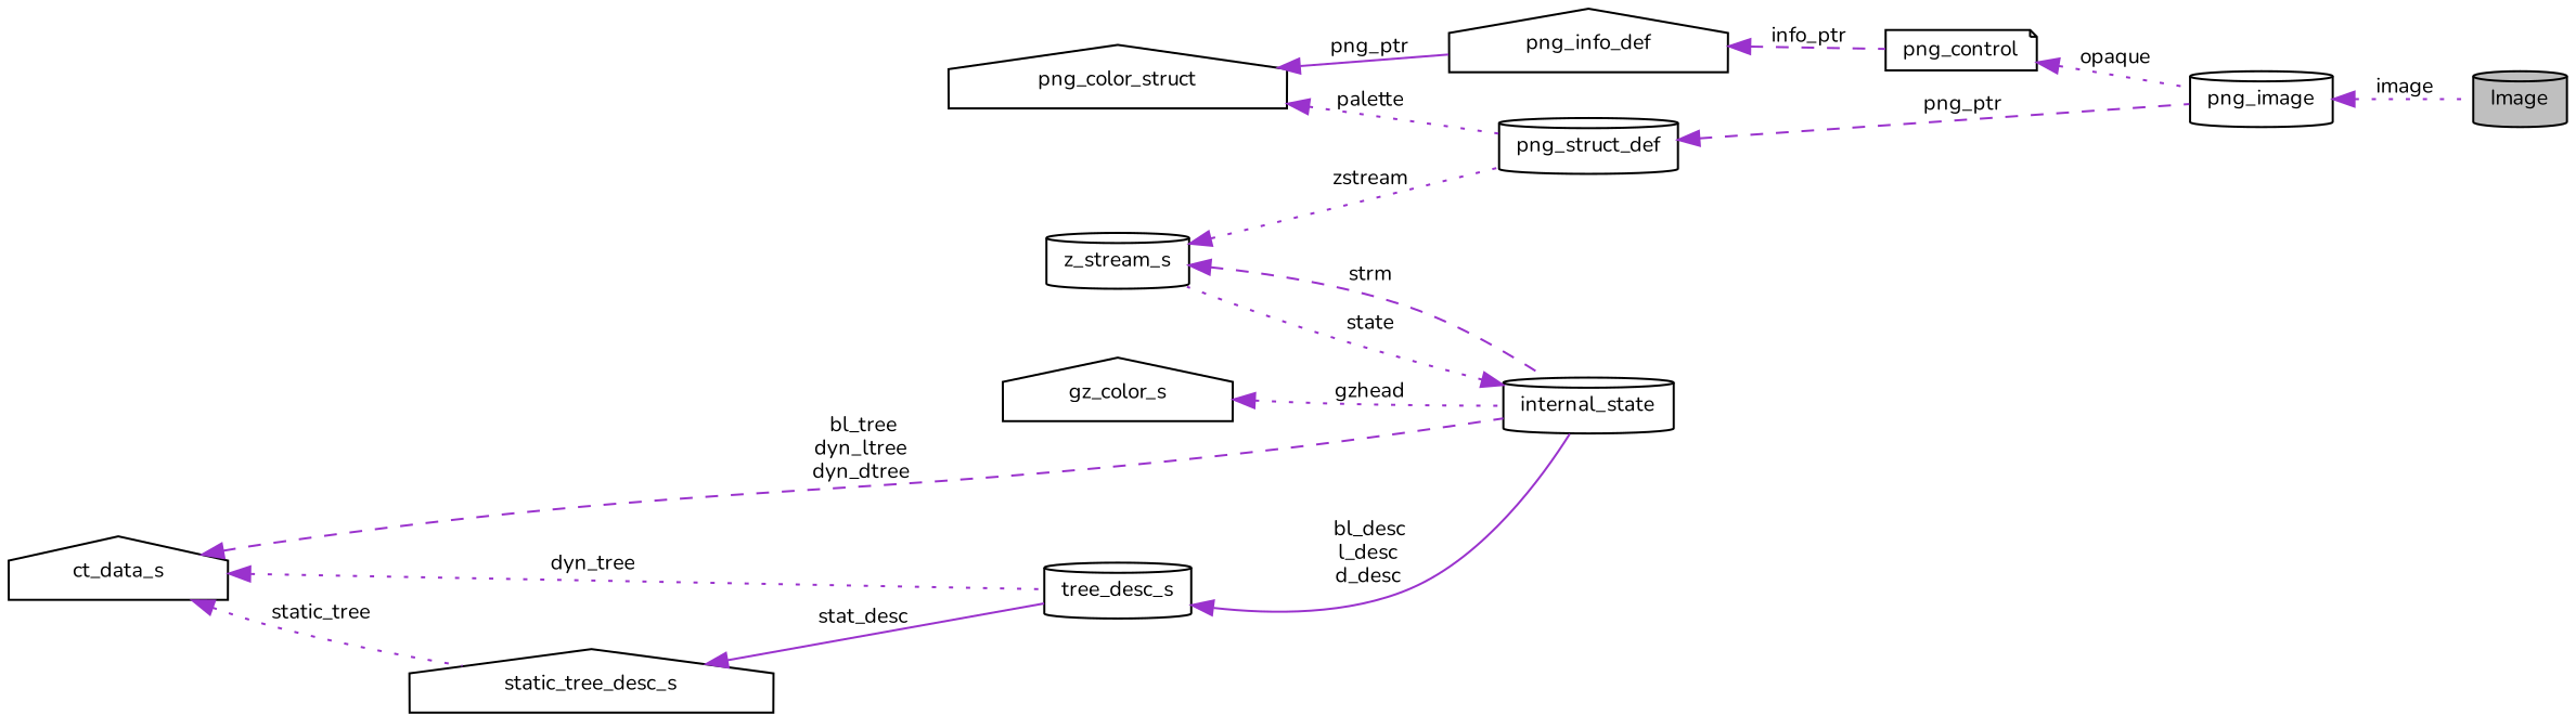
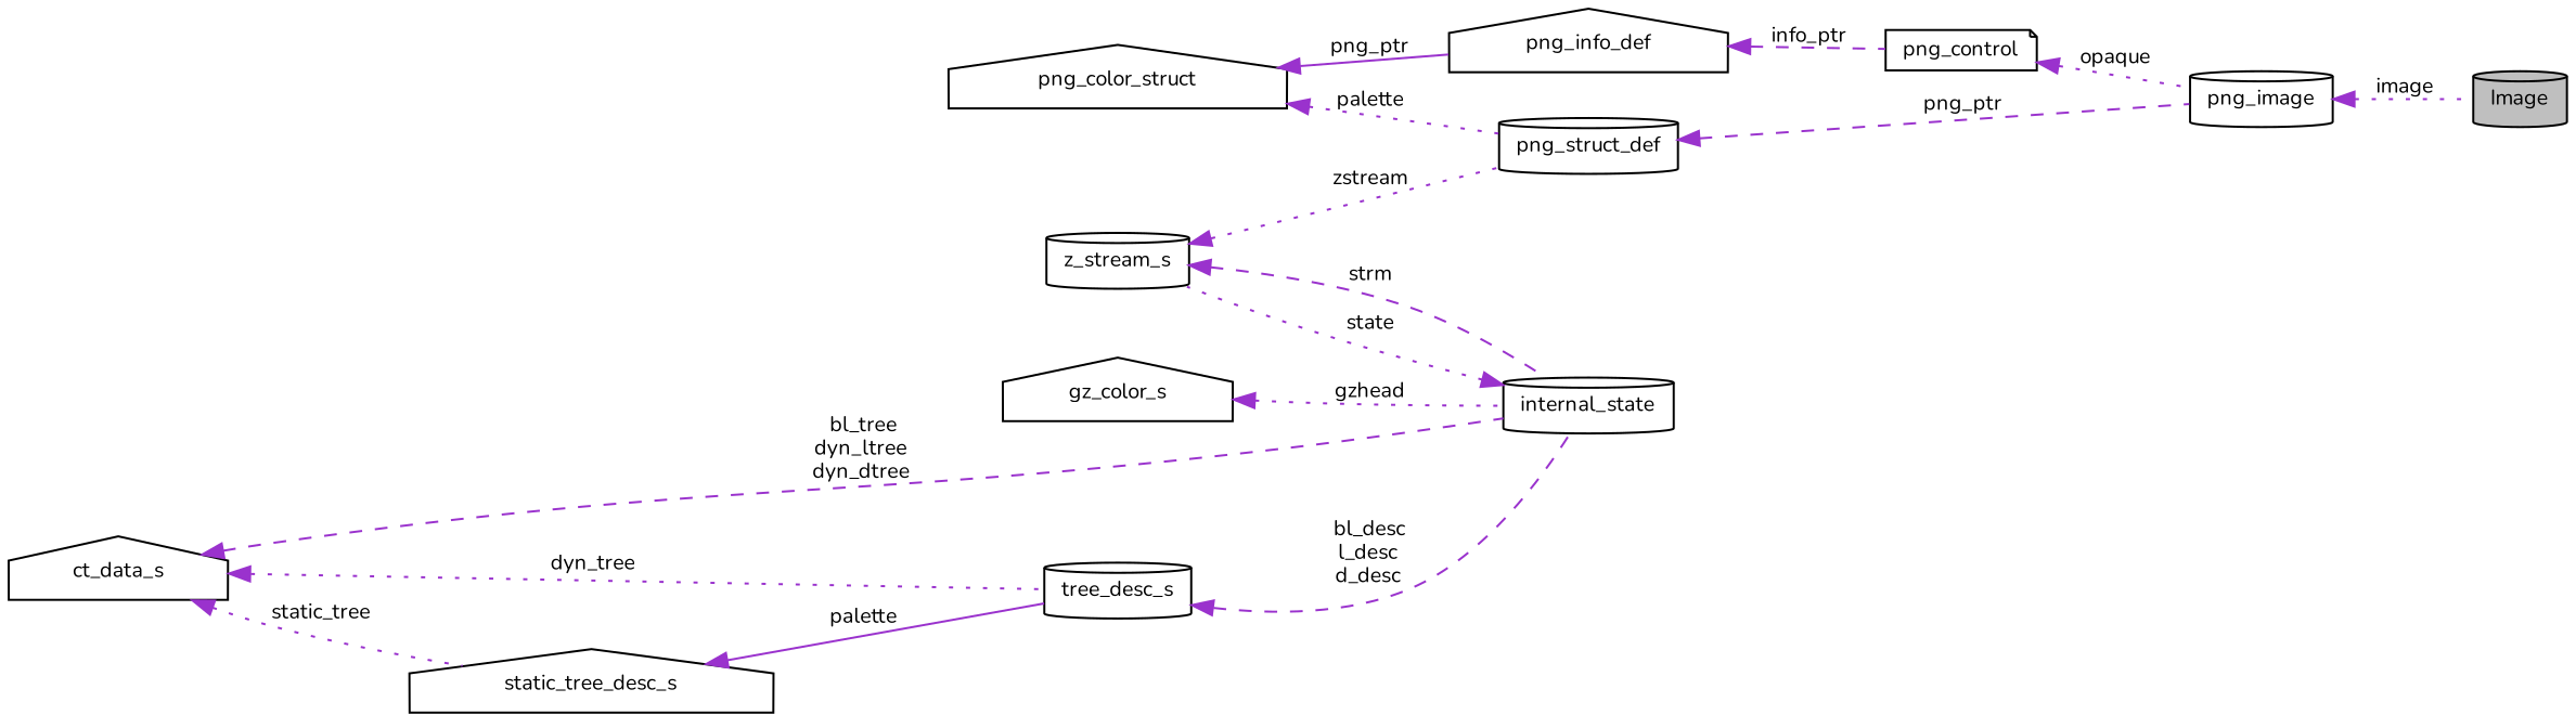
  digraph {
    fontname=Nunito
    rankdir=LR
    node [color=black fillcolor=white fontname=Nunito fontsize=10 shape=cylinder style=filled]
    edge [color=darkorchid3 dir=back fontname=Nunito fontsize=10 labelfontname=Helvetica labelfontsize=10 style=dotted]
    n1 [fillcolor=grey75 fontcolor=black height=0.2 label=Image width=0.4]
    n2 [height=0.2 label=png_image width=0.4]
    n3 [height=0.2 label=png_control shape=note width=0.4]
    n4 [height=0.2 label=png_info_def shape=house width=0.4]
    n5 [height=0.2 label=png_color_struct shape=house width=0.4]
    n6 [height=0.2 label=png_struct_def width=0.4]
    n7 [height=0.2 label=z_stream_s width=0.4]
    n8 [height=0.2 label=internal_state width=0.4]
    n9 [height=0.2 label=gz_color_s shape=house width=0.4]
    n10 [height=0.2 label=tree_desc_s width=0.4]
    n11 [height=0.2 label=static_tree_desc_s shape=house width=0.4]
    n12 [height=0.2 label=ct_data_s shape=house width=0.4]
    n2 -> n1 [label=" image"]
    n3 -> n2 [label=" opaque"]
    n4 -> n3 [label=" info_ptr" style=dashed]
    n5 -> n4 [label=" png_ptr" style=solid]
    n5 -> n6 [label=" palette"]
    n6 -> n2 [label=" png_ptr" style=dashed]
    n7 -> n6 [label=" zstream"]
    n7 -> n8 [label=" strm" style=dashed]
    n8 -> n7 [label=" state"]
    n9 -> n8 [label=" gzhead"]
-   n10 -> n8 [label=" bl_desc\nl_desc\nd_desc" style=solid]
-   n11 -> n10 [label=" stat_desc" style=solid]
+   n10 -> n8 [label=" bl_desc\nl_desc\nd_desc" style=dashed]
+   n11 -> n10 [label=" palette" style=solid]
    n12 -> n8 [label=" bl_tree\ndyn_ltree\ndyn_dtree" style=dashed]
    n12 -> n10 [label=" dyn_tree"]
    n12 -> n11 [label=" static_tree"]
  }
